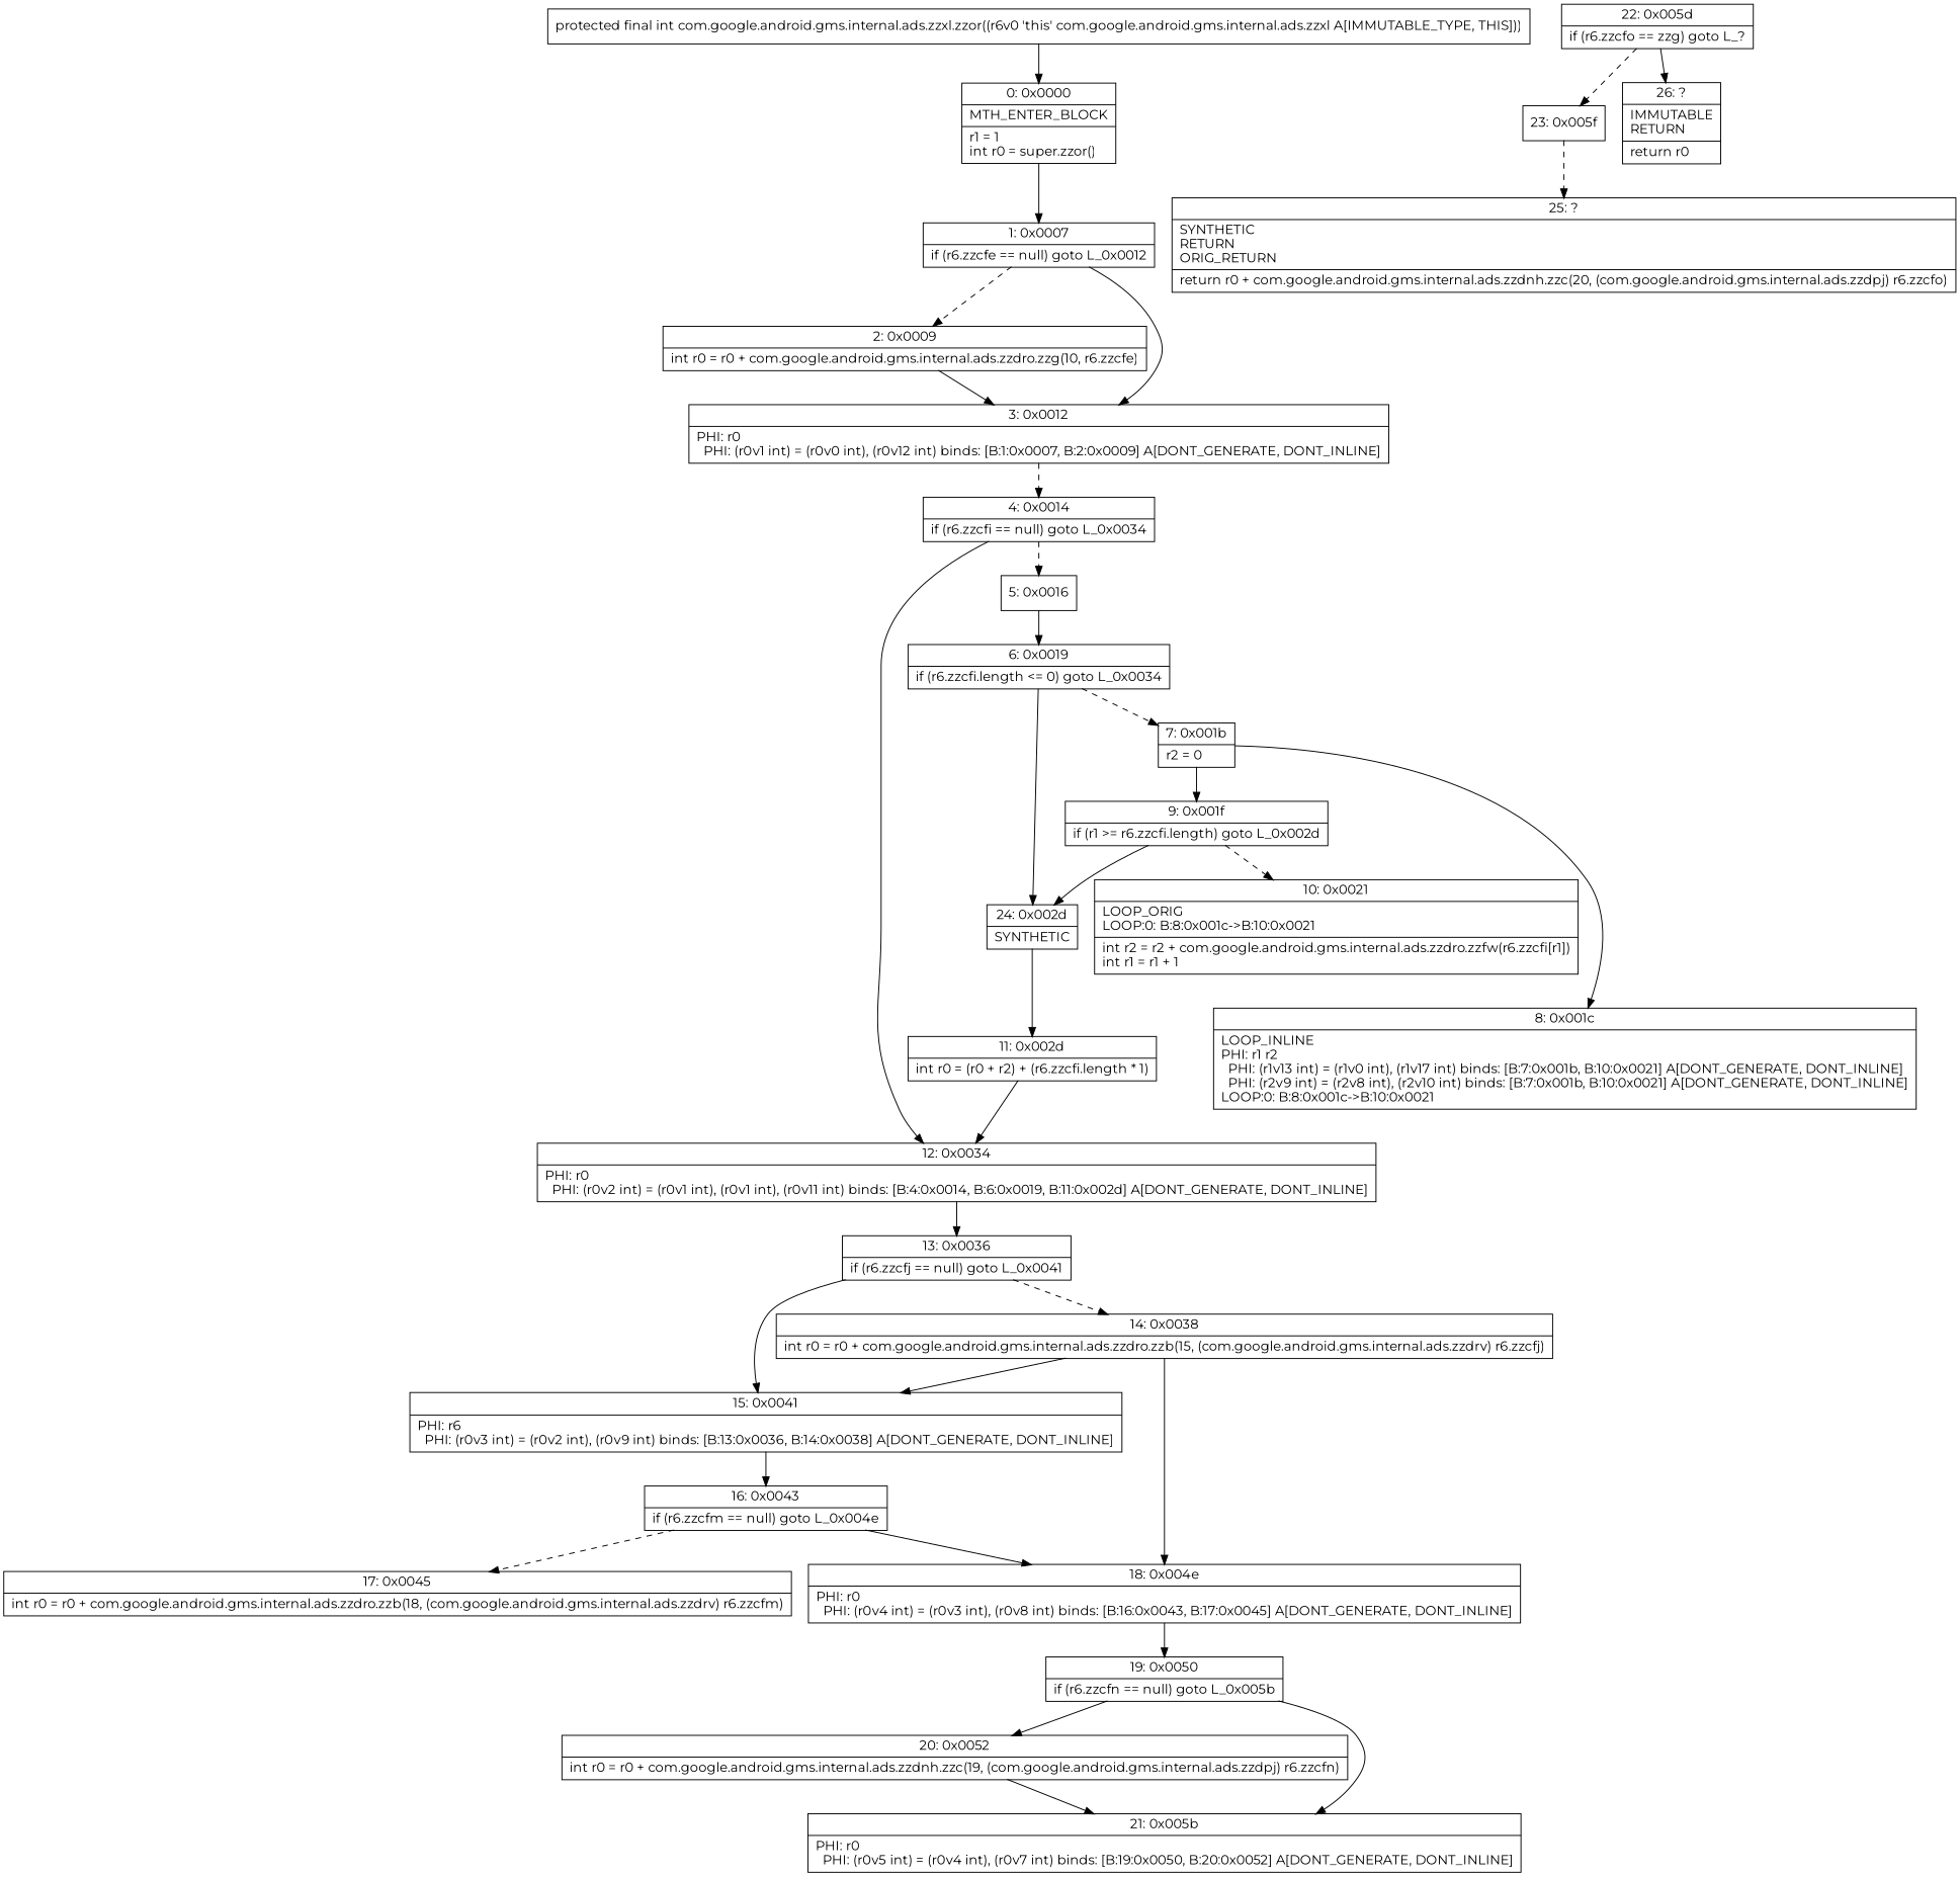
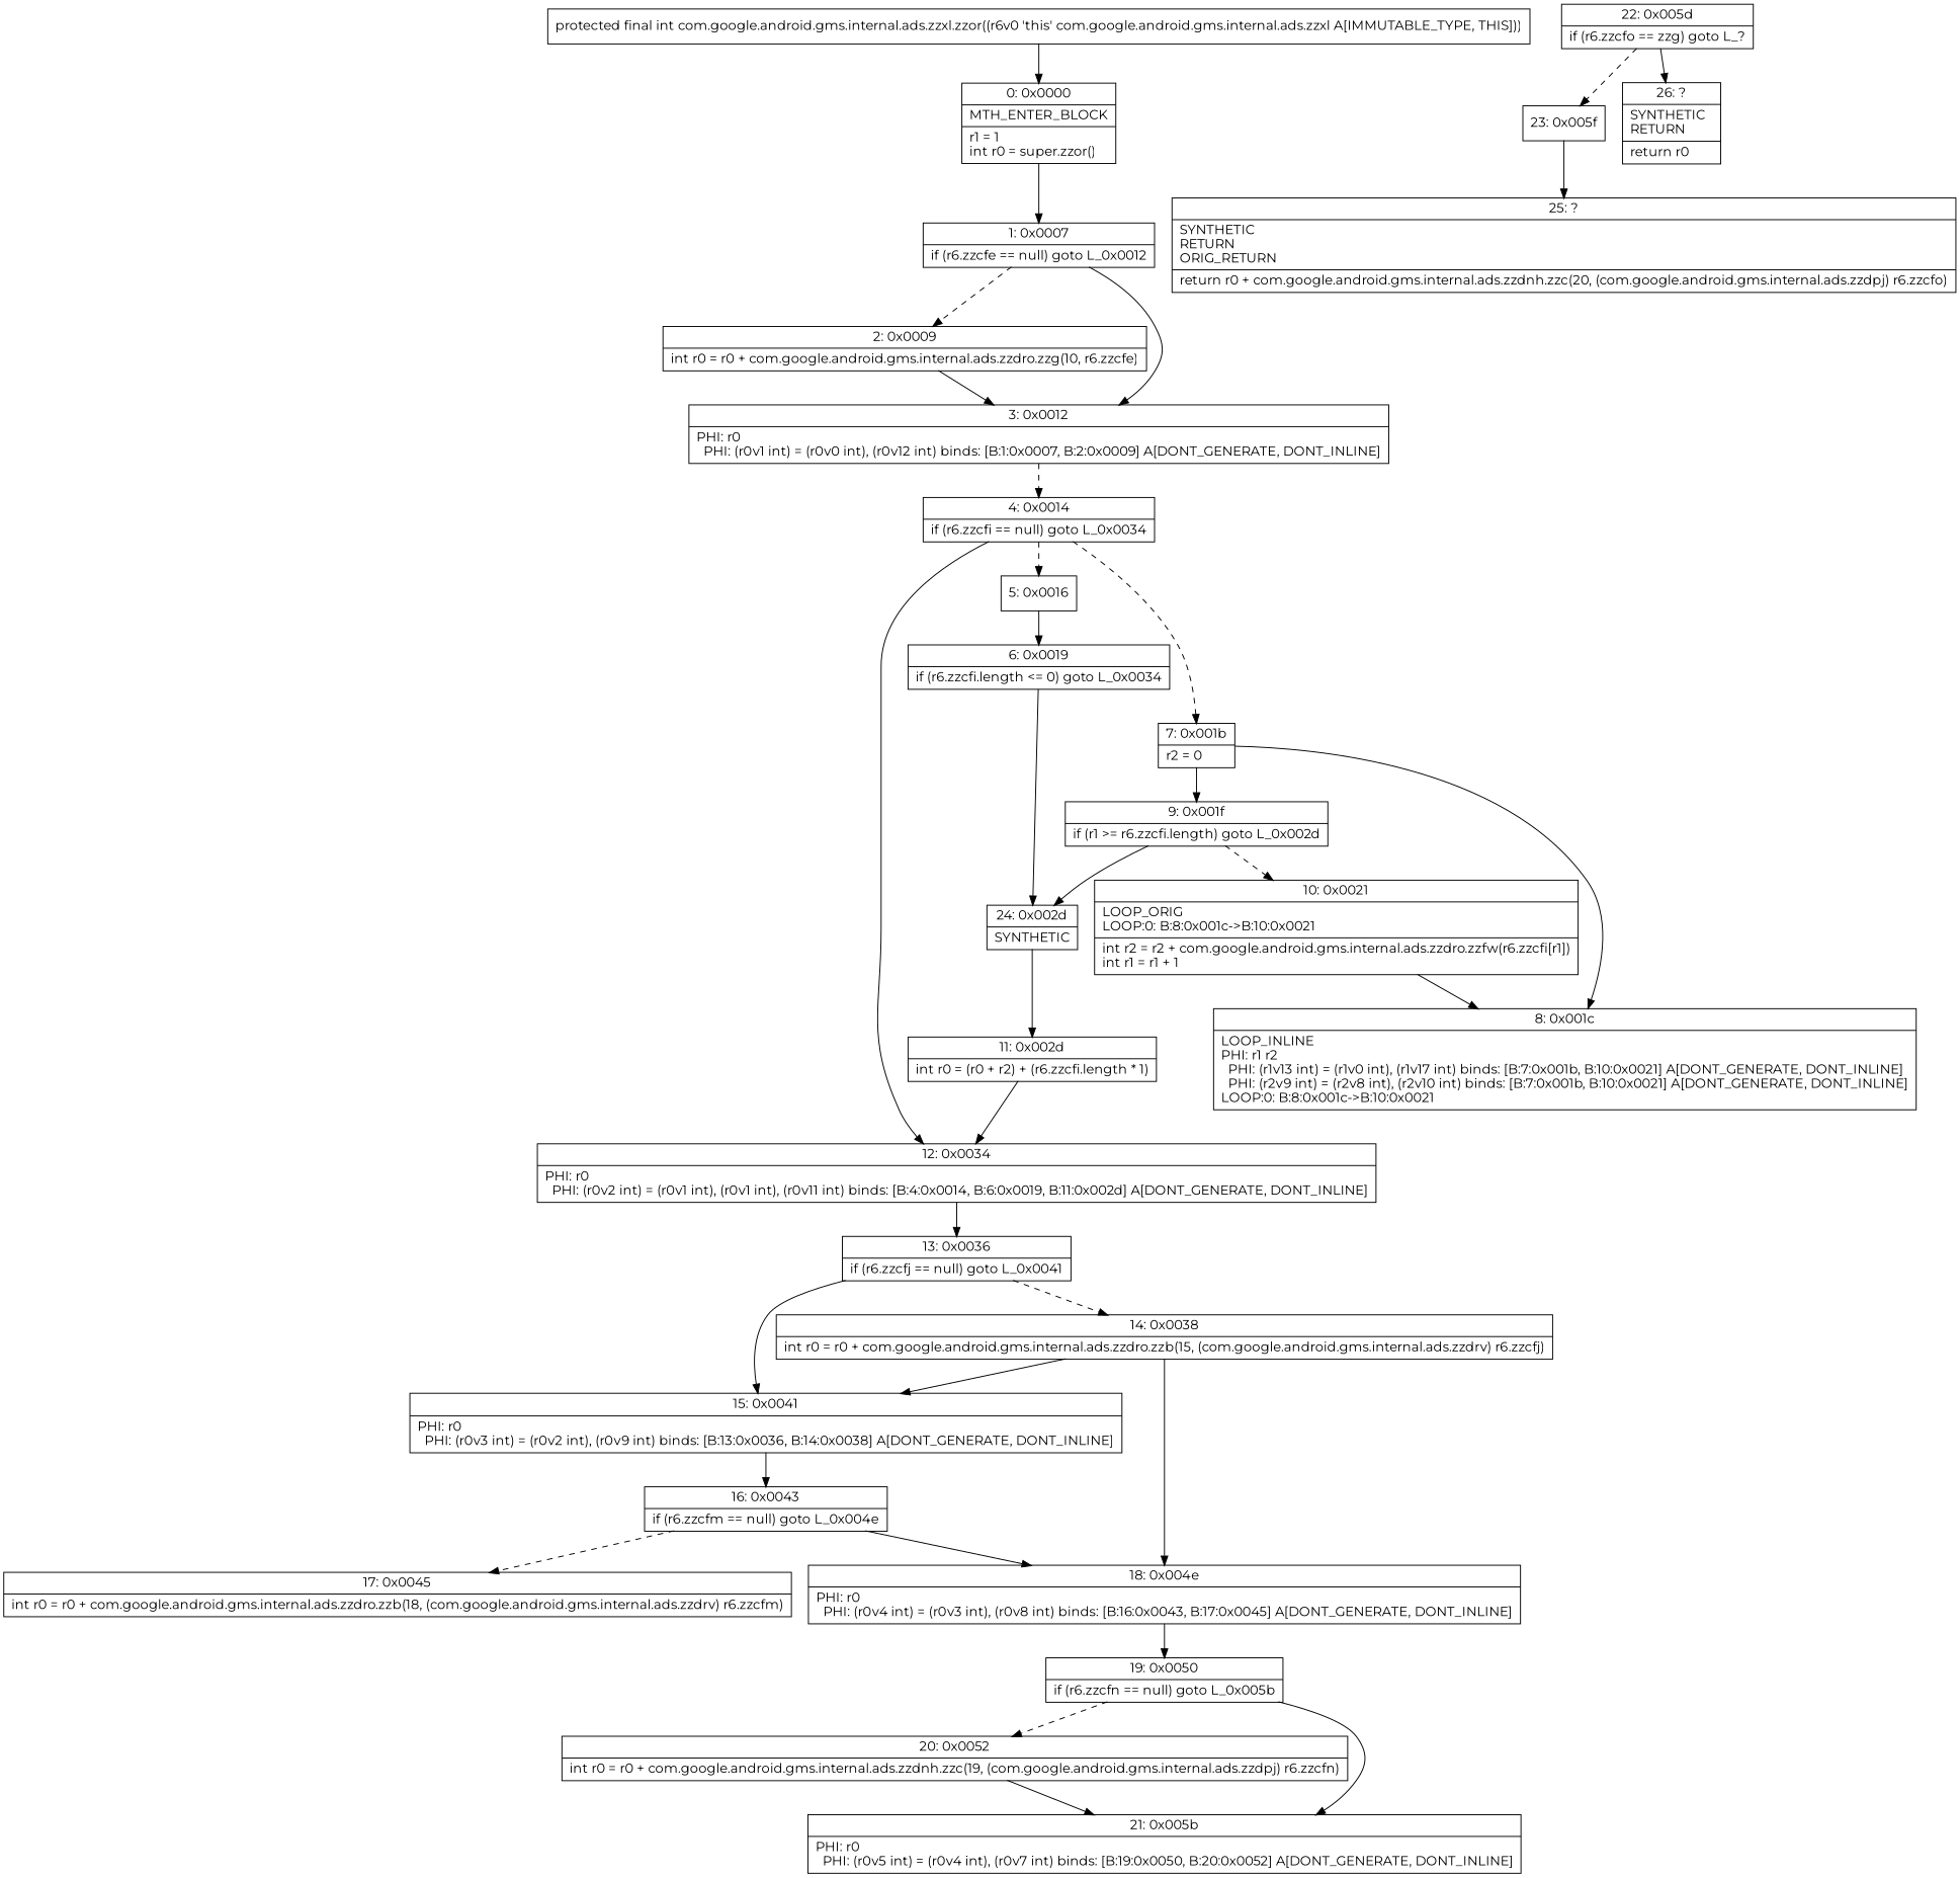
  digraph {
    fontname=Montserrat
    node [fontname=Montserrat shape=record]
    edge [fontname=Montserrat]
    n1 [label="{0\:\ 0x0000|MTH_ENTER_BLOCK\l|r1 = 1\lint r0 = super.zzor()\l}"]
    n2 [label="{1\:\ 0x0007|if (r6.zzcfe == null) goto L_0x0012\l}"]
    n3 [label="{2\:\ 0x0009|int r0 = r0 + com.google.android.gms.internal.ads.zzdro.zzg(10, r6.zzcfe)\l}"]
    n4 [label="{3\:\ 0x0012|PHI: r0 \l  PHI: (r0v1 int) = (r0v0 int), (r0v12 int) binds: [B:1:0x0007, B:2:0x0009] A[DONT_GENERATE, DONT_INLINE]\l}"]
    n5 [label="{4\:\ 0x0014|if (r6.zzcfi == null) goto L_0x0034\l}"]
    n6 [label="{5\:\ 0x0016}"]
    n7 [label="{12\:\ 0x0034|PHI: r0 \l  PHI: (r0v2 int) = (r0v1 int), (r0v1 int), (r0v11 int) binds: [B:4:0x0014, B:6:0x0019, B:11:0x002d] A[DONT_GENERATE, DONT_INLINE]\l}"]
    n8 [label="{6\:\ 0x0019|if (r6.zzcfi.length \<= 0) goto L_0x0034\l}"]
    n9 [label="{13\:\ 0x0036|if (r6.zzcfj == null) goto L_0x0041\l}"]
    n10 [label="{7\:\ 0x001b|r2 = 0\l}"]
    n11 [label="{24\:\ 0x002d|SYNTHETIC\l}"]
    n12 [label="{8\:\ 0x001c|LOOP_INLINE\lPHI: r1 r2 \l  PHI: (r1v13 int) = (r1v0 int), (r1v17 int) binds: [B:7:0x001b, B:10:0x0021] A[DONT_GENERATE, DONT_INLINE]\l  PHI: (r2v9 int) = (r2v8 int), (r2v10 int) binds: [B:7:0x001b, B:10:0x0021] A[DONT_GENERATE, DONT_INLINE]\lLOOP:0: B:8:0x001c\-\>B:10:0x0021\l}"]
    n13 [label="{9\:\ 0x001f|if (r1 \>= r6.zzcfi.length) goto L_0x002d\l}"]
    n14 [label="{10\:\ 0x0021|LOOP_ORIG\lLOOP:0: B:8:0x001c\-\>B:10:0x0021\l|int r2 = r2 + com.google.android.gms.internal.ads.zzdro.zzfw(r6.zzcfi[r1])\lint r1 = r1 + 1\l}"]
    n15 [label="{11\:\ 0x002d|int r0 = (r0 + r2) + (r6.zzcfi.length * 1)\l}"]
    n16 [label="{14\:\ 0x0038|int r0 = r0 + com.google.android.gms.internal.ads.zzdro.zzb(15, (com.google.android.gms.internal.ads.zzdrv) r6.zzcfj)\l}"]
-   n17 [label="{15\:\ 0x0041|PHI: r6 \l  PHI: (r0v3 int) = (r0v2 int), (r0v9 int) binds: [B:13:0x0036, B:14:0x0038] A[DONT_GENERATE, DONT_INLINE]\l}"]
+   n17 [label="{15\:\ 0x0041|PHI: r0 \l  PHI: (r0v3 int) = (r0v2 int), (r0v9 int) binds: [B:13:0x0036, B:14:0x0038] A[DONT_GENERATE, DONT_INLINE]\l}"]
    n18 [label="{18\:\ 0x004e|PHI: r0 \l  PHI: (r0v4 int) = (r0v3 int), (r0v8 int) binds: [B:16:0x0043, B:17:0x0045] A[DONT_GENERATE, DONT_INLINE]\l}"]
    n19 [label="{16\:\ 0x0043|if (r6.zzcfm == null) goto L_0x004e\l}"]
    n20 [label="{17\:\ 0x0045|int r0 = r0 + com.google.android.gms.internal.ads.zzdro.zzb(18, (com.google.android.gms.internal.ads.zzdrv) r6.zzcfm)\l}"]
    n21 [label="{19\:\ 0x0050|if (r6.zzcfn == null) goto L_0x005b\l}"]
    n22 [label="{20\:\ 0x0052|int r0 = r0 + com.google.android.gms.internal.ads.zzdnh.zzc(19, (com.google.android.gms.internal.ads.zzdpj) r6.zzcfn)\l}"]
    n23 [label="{21\:\ 0x005b|PHI: r0 \l  PHI: (r0v5 int) = (r0v4 int), (r0v7 int) binds: [B:19:0x0050, B:20:0x0052] A[DONT_GENERATE, DONT_INLINE]\l}"]
    n24 [label="{22\:\ 0x005d|if (r6.zzcfo == zzg) goto L_?\l}"]
    n25 [label="{23\:\ 0x005f}"]
-   n26 [label="{26\:\ ?|IMMUTABLE\lRETURN\l|return r0\l}"]
+   n26 [label="{26\:\ ?|SYNTHETIC\lRETURN\l|return r0\l}"]
    n27 [label="{25\:\ ?|SYNTHETIC\lRETURN\lORIG_RETURN\l|return r0 + com.google.android.gms.internal.ads.zzdnh.zzc(20, (com.google.android.gms.internal.ads.zzdpj) r6.zzcfo)\l}"]
    n28 [label="{protected final int com.google.android.gms.internal.ads.zzxl.zzor((r6v0 'this' com.google.android.gms.internal.ads.zzxl A[IMMUTABLE_TYPE, THIS])) }"]
    n1 -> n2
    n2 -> n3 [style=dashed]
    n2 -> n4
    n3 -> n4
    n4 -> n5 [style=dashed]
    n5 -> n6 [style=dashed]
    n5 -> n7
    n6 -> n8
    n7 -> n9
-   n8 -> n10 [style=dashed]
+   n5 -> n10 [style=dashed]
    n8 -> n11
    n9 -> n16 [style=dashed]
    n9 -> n17
    n10 -> n12
    n10 -> n13
    n11 -> n15
    n13 -> n11
    n13 -> n14 [style=dashed]
+   n14 -> n12
    n15 -> n7
    n16 -> n17
    n16 -> n18
    n17 -> n19
    n18 -> n21
    n19 -> n18
    n19 -> n20 [style=dashed]
-   n21 -> n22 [style=solid]
+   n21 -> n22 [style=dashed]
    n21 -> n23
    n22 -> n23
    n24 -> n25 [style=dashed]
    n24 -> n26
-   n25 -> n27 [style=dashed]
+   n25 -> n27
    n28 -> n1
  }
